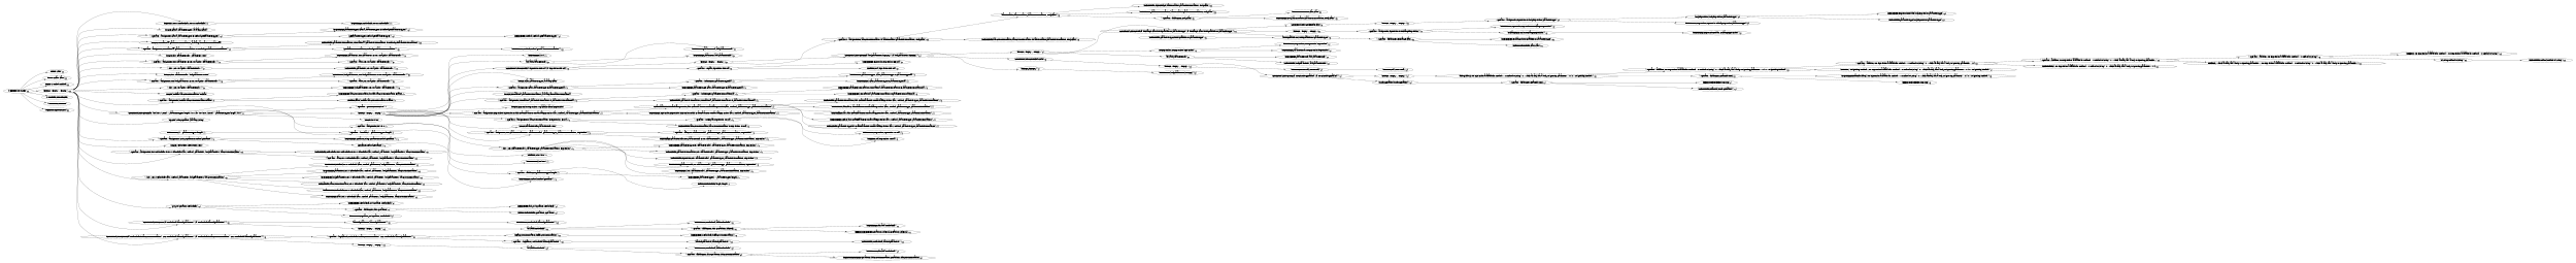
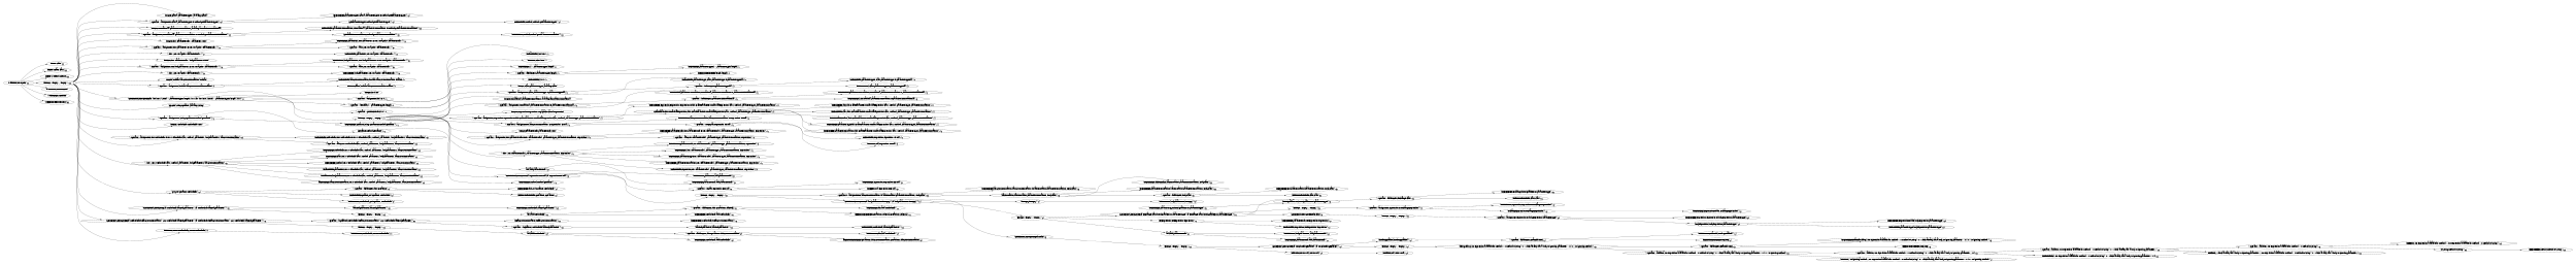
  digraph {
    rankdir=LR
    n1 [label=<(METHOD,introspect)<SUB>133</SUB>>]
    n2 [label=<(PARAM,this)<SUB>133</SUB>>]
    n3 [label=<(PARAM,Class clazz)<SUB>133</SUB>>]
    n4 [label=<(PARAM,Method method)<SUB>133</SUB>>]
    n5 [label=<(BLOCK,&lt;empty&gt;,&lt;empty&gt;)<SUB>133</SUB>>]
    n6 [label=<(MODIFIER,PROTECTED)>]
    n7 [label=<(MODIFIER,VIRTUAL)>]
    n8 [label=<(METHOD_RETURN,ANY)<SUB>133</SUB>>]
    n9 [label=<(LOCAL,Class[] parameterTypes: java.lang.Class[])>]
    n10 [label=<(&lt;operator&gt;.assignment,Class[] parameterTypes = method.getParameterTypes())<SUB>134</SUB>>]
    n11 [label=<(LOCAL,Annotation[][] parametersAnnotations: java.lang.annotation.Annotation[][])>]
    n12 [label=<(&lt;operator&gt;.assignment,Annotation[][] parametersAnnotations = method.getParameterAnnotations())<SUB>135</SUB>>]
    n13 [label=<(LOCAL,List&lt;ParameterInfo&gt; parameters: ANY)>]
    n14 [label=<(&lt;operator&gt;.assignment,ANY parameters = new ArrayList&lt;ParameterInfo&gt;())<SUB>137</SUB>>]
    n15 [label=<(&lt;init&gt;,new ArrayList&lt;ParameterInfo&gt;())<SUB>137</SUB>>]
    n16 [label=<(LOCAL,List&lt;ParameterInfo&gt; bodyParameters: ANY)>]
    n17 [label=<(&lt;operator&gt;.assignment,ANY bodyParameters = new ArrayList&lt;ParameterInfo&gt;())<SUB>138</SUB>>]
    n18 [label=<(&lt;init&gt;,new ArrayList&lt;ParameterInfo&gt;())<SUB>138</SUB>>]
    n19 [label=<(LOCAL,boolean hasCustomAnnotation: boolean)>]
    n20 [label=<(&lt;operator&gt;.assignment,boolean hasCustomAnnotation = false)<SUB>140</SUB>>]
    n21 [label=<(CONTROL_STRUCTURE,for (int i = 0; Some(i &lt; parameterTypes.length); i++),for (int i = 0; Some(i &lt; parameterTypes.length); i++))<SUB>141</SUB>>]
    n22 [label=<(LOCAL,String opName: java.lang.String)>]
    n23 [label=<(&lt;operator&gt;.assignment,String opName = method.getName())<SUB>176</SUB>>]
    n24 [label=<(LOCAL,MethodInfo methodInfo: ANY)>]
    n25 [label=<(&lt;operator&gt;.assignment,ANY methodInfo = new MethodInfo(clazz, method, parameters, bodyParameters, hasCustomAnnotation))<SUB>183</SUB>>]
    n26 [label=<(&lt;init&gt;,new MethodInfo(clazz, method, parameters, bodyParameters, hasCustomAnnotation))<SUB>183</SUB>>]
    n27 [label=<(put,put(opName, methodInfo))<SUB>184</SUB>>]
    n28 [label=<(CONTROL_STRUCTURE,if (methodInfo.hasBodyParameter()),if (methodInfo.hasBodyParameter()))<SUB>185</SUB>>]
    n29 [label=<(CONTROL_STRUCTURE,if (methodInfo.isHasCustomAnnotation() &amp;&amp; !methodInfo.hasBodyParameter()),if (methodInfo.isHasCustomAnnotation() &amp;&amp; !methodInfo.hasBodyParameter()))<SUB>188</SUB>>]
    n30 [label=<(RETURN,return methodInfo;,return methodInfo;)<SUB>191</SUB>>]
    n31 [label=<(IDENTIFIER,parameterTypes,Class[] parameterTypes = method.getParameterTypes())<SUB>134</SUB>>]
    n32 [label=<(getParameterTypes,method.getParameterTypes())<SUB>134</SUB>>]
    n33 [label=<(IDENTIFIER,parametersAnnotations,Annotation[][] parametersAnnotations = method.getParameterAnnotations())<SUB>135</SUB>>]
    n34 [label=<(getParameterAnnotations,method.getParameterAnnotations())<SUB>135</SUB>>]
    n35 [label=<(IDENTIFIER,parameters,ANY parameters = new ArrayList&lt;ParameterInfo&gt;())<SUB>137</SUB>>]
    n36 [label=<(&lt;operator&gt;.alloc,new ArrayList&lt;ParameterInfo&gt;())<SUB>137</SUB>>]
    n37 [label=<(IDENTIFIER,parameters,new ArrayList&lt;ParameterInfo&gt;())<SUB>137</SUB>>]
    n38 [label=<(IDENTIFIER,bodyParameters,ANY bodyParameters = new ArrayList&lt;ParameterInfo&gt;())<SUB>138</SUB>>]
    n39 [label=<(&lt;operator&gt;.alloc,new ArrayList&lt;ParameterInfo&gt;())<SUB>138</SUB>>]
    n40 [label=<(IDENTIFIER,bodyParameters,new ArrayList&lt;ParameterInfo&gt;())<SUB>138</SUB>>]
    n41 [label=<(IDENTIFIER,hasCustomAnnotation,boolean hasCustomAnnotation = false)<SUB>140</SUB>>]
    n42 [label=<(LITERAL,false,boolean hasCustomAnnotation = false)<SUB>140</SUB>>]
    n43 [label=<(LOCAL,int i: int)>]
    n44 [label=<(&lt;operator&gt;.assignment,int i = 0)<SUB>141</SUB>>]
    n45 [label=<(&lt;operator&gt;.lessThan,i &lt; parameterTypes.length)<SUB>141</SUB>>]
    n46 [label=<(&lt;operator&gt;.postIncrement,i++)<SUB>141</SUB>>]
    n47 [label=<(BLOCK,&lt;empty&gt;,&lt;empty&gt;)<SUB>141</SUB>>]
    n48 [label=<(IDENTIFIER,opName,String opName = method.getName())<SUB>176</SUB>>]
    n49 [label=<(getName,method.getName())<SUB>176</SUB>>]
    n50 [label=<(IDENTIFIER,methodInfo,ANY methodInfo = new MethodInfo(clazz, method, parameters, bodyParameters, hasCustomAnnotation))<SUB>183</SUB>>]
    n51 [label=<(&lt;operator&gt;.alloc,new MethodInfo(clazz, method, parameters, bodyParameters, hasCustomAnnotation))<SUB>183</SUB>>]
    n52 [label=<(IDENTIFIER,methodInfo,new MethodInfo(clazz, method, parameters, bodyParameters, hasCustomAnnotation))<SUB>183</SUB>>]
    n53 [label=<(IDENTIFIER,clazz,new MethodInfo(clazz, method, parameters, bodyParameters, hasCustomAnnotation))<SUB>183</SUB>>]
    n54 [label=<(IDENTIFIER,method,new MethodInfo(clazz, method, parameters, bodyParameters, hasCustomAnnotation))<SUB>183</SUB>>]
    n55 [label=<(IDENTIFIER,parameters,new MethodInfo(clazz, method, parameters, bodyParameters, hasCustomAnnotation))<SUB>183</SUB>>]
    n56 [label=<(IDENTIFIER,bodyParameters,new MethodInfo(clazz, method, parameters, bodyParameters, hasCustomAnnotation))<SUB>183</SUB>>]
    n57 [label=<(IDENTIFIER,hasCustomAnnotation,new MethodInfo(clazz, method, parameters, bodyParameters, hasCustomAnnotation))<SUB>183</SUB>>]
    n58 [label=<(&lt;operator&gt;.fieldAccess,this.operations)<SUB>184</SUB>>]
    n59 [label=<(IDENTIFIER,opName,put(opName, methodInfo))<SUB>184</SUB>>]
    n60 [label=<(IDENTIFIER,methodInfo,put(opName, methodInfo))<SUB>184</SUB>>]
    n61 [label=<(hasBodyParameter,hasBodyParameter())<SUB>185</SUB>>]
    n62 [label=<(BLOCK,&lt;empty&gt;,&lt;empty&gt;)<SUB>185</SUB>>]
    n63 [label=<(&lt;operator&gt;.logicalAnd,methodInfo.isHasCustomAnnotation() &amp;&amp; !methodInfo.hasBodyParameter())<SUB>188</SUB>>]
    n64 [label=<(BLOCK,&lt;empty&gt;,&lt;empty&gt;)<SUB>188</SUB>>]
    n65 [label=<(IDENTIFIER,methodInfo,return methodInfo;)<SUB>191</SUB>>]
    n66 [label=<(IDENTIFIER,method,method.getParameterTypes())<SUB>134</SUB>>]
    n67 [label=<(IDENTIFIER,method,method.getParameterAnnotations())<SUB>165</SUB>>]
    n68 [label=<(IDENTIFIER,i,int i = 0)<SUB>141</SUB>>]
    n69 [label=<(LITERAL,0,int i = 0)<SUB>141</SUB>>]
    n70 [label=<(IDENTIFIER,i,i &lt; parameterTypes.length)<SUB>141</SUB>>]
    n71 [label=<(&lt;operator&gt;.fieldAccess,parameterTypes.length)<SUB>141</SUB>>]
    n72 [label=<(IDENTIFIER,i,i++)<SUB>141</SUB>>]
    n73 [label=<(LOCAL,Class parameterType: java.lang.Class)>]
    n74 [label=<(&lt;operator&gt;.assignment,Class parameterType = parameterTypes[i])<SUB>142</SUB>>]
    n75 [label=<(LOCAL,Annotation[] parameterAnnotations: java.lang.annotation.Annotation[])>]
    n76 [label=<(&lt;operator&gt;.assignment,Annotation[] parameterAnnotations = parametersAnnotations[i])<SUB>143</SUB>>]
    n77 [label=<(LOCAL,Expression expression: org.apache.camel.Expression)>]
    n78 [label=<(&lt;operator&gt;.assignment,Expression expression = this.createParameterUnmarshalExpression(clazz, method, parameterType, parameterAnnotations))<SUB>144</SUB>>]
    n79 [label=<(&lt;operators&gt;.assignmentOr,hasCustomAnnotation |= expression != null)<SUB>146</SUB>>]
    n80 [label=<(LOCAL,ParameterInfo parameterInfo: ANY)>]
    n81 [label=<(&lt;operator&gt;.assignment,ANY parameterInfo = new ParameterInfo(i, parameterType, parameterAnnotations, expression))<SUB>148</SUB>>]
    n82 [label=<(&lt;init&gt;,new ParameterInfo(i, parameterType, parameterAnnotations, expression))<SUB>148</SUB>>]
    n83 [label=<(add,add(parameterInfo))<SUB>150</SUB>>]
    n84 [label=<(CONTROL_STRUCTURE,if (expression == null),if (expression == null))<SUB>152</SUB>>]
    n85 [label=<(IDENTIFIER,parameterTypes,i &lt; parameterTypes.length)<SUB>141</SUB>>]
    n86 [label=<(FIELD_IDENTIFIER,length,length)<SUB>141</SUB>>]
    n87 [label=<(IDENTIFIER,parameterType,Class parameterType = parameterTypes[i])<SUB>142</SUB>>]
    n88 [label=<(&lt;operator&gt;.indexAccess,parameterTypes[i])<SUB>142</SUB>>]
    n89 [label=<(IDENTIFIER,parameterAnnotations,Annotation[] parameterAnnotations = parametersAnnotations[i])<SUB>143</SUB>>]
    n90 [label=<(&lt;operator&gt;.indexAccess,parametersAnnotations[i])<SUB>143</SUB>>]
    n91 [label=<(IDENTIFIER,expression,Expression expression = this.createParameterUnmarshalExpression(clazz, method, parameterType, parameterAnnotations))<SUB>144</SUB>>]
    n92 [label=<(createParameterUnmarshalExpression,this.createParameterUnmarshalExpression(clazz, method, parameterType, parameterAnnotations))<SUB>144</SUB>>]
    n93 [label=<(IDENTIFIER,hasCustomAnnotation,hasCustomAnnotation |= expression != null)<SUB>146</SUB>>]
    n94 [label=<(&lt;operator&gt;.notEquals,expression != null)<SUB>146</SUB>>]
    n95 [label=<(IDENTIFIER,parameterInfo,ANY parameterInfo = new ParameterInfo(i, parameterType, parameterAnnotations, expression))<SUB>148</SUB>>]
    n96 [label=<(&lt;operator&gt;.alloc,new ParameterInfo(i, parameterType, parameterAnnotations, expression))<SUB>148</SUB>>]
    n97 [label=<(IDENTIFIER,parameterInfo,new ParameterInfo(i, parameterType, parameterAnnotations, expression))<SUB>148</SUB>>]
    n98 [label=<(IDENTIFIER,i,new ParameterInfo(i, parameterType, parameterAnnotations, expression))<SUB>148</SUB>>]
    n99 [label=<(IDENTIFIER,parameterType,new ParameterInfo(i, parameterType, parameterAnnotations, expression))<SUB>148</SUB>>]
    n100 [label=<(IDENTIFIER,parameterAnnotations,new ParameterInfo(i, parameterType, parameterAnnotations, expression))<SUB>148</SUB>>]
    n101 [label=<(IDENTIFIER,expression,new ParameterInfo(i, parameterType, parameterAnnotations, expression))<SUB>149</SUB>>]
    n102 [label=<(IDENTIFIER,parameters,add(parameterInfo))<SUB>150</SUB>>]
    n103 [label=<(IDENTIFIER,parameterInfo,add(parameterInfo))<SUB>150</SUB>>]
    n104 [label=<(&lt;operator&gt;.equals,expression == null)<SUB>152</SUB>>]
    n105 [label=<(BLOCK,&lt;empty&gt;,&lt;empty&gt;)<SUB>152</SUB>>]
    n106 [label=<(IDENTIFIER,parameterTypes,Class parameterType = parameterTypes[i])<SUB>142</SUB>>]
    n107 [label=<(IDENTIFIER,i,Class parameterType = parameterTypes[i])<SUB>142</SUB>>]
    n108 [label=<(IDENTIFIER,parametersAnnotations,Annotation[] parameterAnnotations = parametersAnnotations[i])<SUB>143</SUB>>]
    n109 [label=<(IDENTIFIER,i,Annotation[] parameterAnnotations = parametersAnnotations[i])<SUB>143</SUB>>]
    n110 [label=<(IDENTIFIER,this,this.createParameterUnmarshalExpression(clazz, method, parameterType, parameterAnnotations))<SUB>144</SUB>>]
    n111 [label=<(IDENTIFIER,clazz,this.createParameterUnmarshalExpression(clazz, method, parameterType, parameterAnnotations))<SUB>144</SUB>>]
    n112 [label=<(IDENTIFIER,method,this.createParameterUnmarshalExpression(clazz, method, parameterType, parameterAnnotations))<SUB>144</SUB>>]
    n113 [label=<(IDENTIFIER,parameterType,this.createParameterUnmarshalExpression(clazz, method, parameterType, parameterAnnotations))<SUB>144</SUB>>]
    n114 [label=<(IDENTIFIER,parameterAnnotations,this.createParameterUnmarshalExpression(clazz, method, parameterType, parameterAnnotations))<SUB>145</SUB>>]
    n115 [label=<(IDENTIFIER,expression,expression != null)<SUB>146</SUB>>]
    n116 [label=<(LITERAL,null,expression != null)<SUB>146</SUB>>]
    n117 [label=<(IDENTIFIER,expression,expression == null)<SUB>152</SUB>>]
    n118 [label=<(LITERAL,null,expression == null)<SUB>152</SUB>>]
    n119 [label=<(&lt;operators&gt;.assignmentOr,hasCustomAnnotation |= hasAnnotation(parameterAnnotations, Body.class))<SUB>153</SUB>>]
    n120 [label=<(CONTROL_STRUCTURE,if (bodyParameters.isEmpty()),if (bodyParameters.isEmpty()))<SUB>154</SUB>>]
    n121 [label=<(IDENTIFIER,hasCustomAnnotation,hasCustomAnnotation |= hasAnnotation(parameterAnnotations, Body.class))<SUB>153</SUB>>]
    n122 [label=<(hasAnnotation,hasAnnotation(parameterAnnotations, Body.class))<SUB>153</SUB>>]
    n123 [label=<(isEmpty,isEmpty())<SUB>154</SUB>>]
    n124 [label=<(BLOCK,&lt;empty&gt;,&lt;empty&gt;)<SUB>154</SUB>>]
    n125 [label=<(CONTROL_STRUCTURE,else,else)<SUB>163</SUB>>]
    n126 [label=<(IDENTIFIER,ObjectHelper,hasAnnotation(parameterAnnotations, Body.class))<SUB>153</SUB>>]
    n127 [label=<(IDENTIFIER,parameterAnnotations,hasAnnotation(parameterAnnotations, Body.class))<SUB>153</SUB>>]
    n128 [label=<(&lt;operator&gt;.fieldAccess,Body.class)<SUB>153</SUB>>]
    n129 [label=<(IDENTIFIER,Body,hasAnnotation(parameterAnnotations, Body.class))<SUB>153</SUB>>]
    n130 [label=<(FIELD_IDENTIFIER,class,class)<SUB>153</SUB>>]
    n131 [label=<(IDENTIFIER,bodyParameters,isEmpty())<SUB>154</SUB>>]
    n132 [label=<(CONTROL_STRUCTURE,if (Exchange.class.isAssignableFrom(parameterType)),if (Exchange.class.isAssignableFrom(parameterType)))<SUB>156</SUB>>]
    n133 [label=<(setExpression,setExpression(expression))<SUB>161</SUB>>]
    n134 [label=<(add,add(parameterInfo))<SUB>162</SUB>>]
    n135 [label=<(BLOCK,&lt;empty&gt;,&lt;empty&gt;)<SUB>163</SUB>>]
    n136 [label=<(isAssignableFrom,isAssignableFrom(parameterType))<SUB>156</SUB>>]
    n137 [label=<(BLOCK,&lt;empty&gt;,&lt;empty&gt;)<SUB>156</SUB>>]
    n138 [label=<(CONTROL_STRUCTURE,else,else)<SUB>158</SUB>>]
    n139 [label=<(IDENTIFIER,parameterInfo,setExpression(expression))<SUB>161</SUB>>]
    n140 [label=<(IDENTIFIER,expression,setExpression(expression))<SUB>161</SUB>>]
    n141 [label=<(IDENTIFIER,bodyParameters,add(parameterInfo))<SUB>162</SUB>>]
    n142 [label=<(IDENTIFIER,parameterInfo,add(parameterInfo))<SUB>162</SUB>>]
    n143 [label=<(&lt;operator&gt;.fieldAccess,Exchange.class)<SUB>156</SUB>>]
    n144 [label=<(&lt;operator&gt;.assignment,expression = exchangeExpression())<SUB>157</SUB>>]
    n145 [label=<(BLOCK,&lt;empty&gt;,&lt;empty&gt;)<SUB>158</SUB>>]
    n146 [label=<(IDENTIFIER,Exchange,isAssignableFrom(parameterType))<SUB>156</SUB>>]
    n147 [label=<(FIELD_IDENTIFIER,class,class)<SUB>156</SUB>>]
    n148 [label=<(IDENTIFIER,parameterType,isAssignableFrom(parameterType))<SUB>156</SUB>>]
    n149 [label=<(IDENTIFIER,expression,expression = exchangeExpression())<SUB>157</SUB>>]
    n150 [label=<(exchangeExpression,exchangeExpression())<SUB>157</SUB>>]
    n151 [label=<(IDENTIFIER,ExpressionBuilder,exchangeExpression())<SUB>157</SUB>>]
    n152 [label=<(&lt;operator&gt;.assignment,expression = bodyExpression(parameterType))<SUB>159</SUB>>]
    n153 [label=<(IDENTIFIER,expression,expression = bodyExpression(parameterType))<SUB>159</SUB>>]
    n154 [label=<(bodyExpression,bodyExpression(parameterType))<SUB>159</SUB>>]
    n155 [label=<(IDENTIFIER,ExpressionBuilder,bodyExpression(parameterType))<SUB>159</SUB>>]
    n156 [label=<(IDENTIFIER,parameterType,bodyExpression(parameterType))<SUB>159</SUB>>]
    n157 [label=<(CONTROL_STRUCTURE,if (LOG.isDebugEnabled()),if (LOG.isDebugEnabled()))<SUB>164</SUB>>]
    n158 [label=<(RETURN,return null;,return null;)<SUB>169</SUB>>]
    n159 [label=<(isDebugEnabled,isDebugEnabled())<SUB>164</SUB>>]
    n160 [label=<(BLOCK,&lt;empty&gt;,&lt;empty&gt;)<SUB>164</SUB>>]
    n161 [label=<(LITERAL,null,return null;)<SUB>169</SUB>>]
    n162 [label=<(&lt;operator&gt;.fieldAccess,BeanInfo.LOG)<SUB>164</SUB>>]
    n163 [label=<(debug,debug(&quot;No expression available for method: &quot; + method.toString() + &quot; which already has a body so ignoring parameter: &quot; + i + &quot; so ignoring method&quot;))<SUB>165</SUB>>]
    n164 [label=<(IDENTIFIER,BeanInfo,isDebugEnabled())<SUB>164</SUB>>]
    n165 [label=<(FIELD_IDENTIFIER,LOG,LOG)<SUB>164</SUB>>]
    n166 [label=<(&lt;operator&gt;.fieldAccess,BeanInfo.LOG)<SUB>165</SUB>>]
    n167 [label=<(&lt;operator&gt;.addition,&quot;No expression available for method: &quot; + method.toString() + &quot; which already has a body so ignoring parameter: &quot; + i + &quot; so ignoring method&quot;)<SUB>165</SUB>>]
    n168 [label=<(IDENTIFIER,BeanInfo,debug(&quot;No expression available for method: &quot; + method.toString() + &quot; which already has a body so ignoring parameter: &quot; + i + &quot; so ignoring method&quot;))<SUB>165</SUB>>]
    n169 [label=<(FIELD_IDENTIFIER,LOG,LOG)<SUB>165</SUB>>]
    n170 [label=<(&lt;operator&gt;.addition,&quot;No expression available for method: &quot; + method.toString() + &quot; which already has a body so ignoring parameter: &quot; + i)<SUB>165</SUB>>]
    n171 [label=<(LITERAL,&quot; so ignoring method&quot;,&quot;No expression available for method: &quot; + method.toString() + &quot; which already has a body so ignoring parameter: &quot; + i + &quot; so ignoring method&quot;)<SUB>167</SUB>>]
    n172 [label=<(&lt;operator&gt;.addition,&quot;No expression available for method: &quot; + method.toString() + &quot; which already has a body so ignoring parameter: &quot;)<SUB>165</SUB>>]
    n173 [label=<(IDENTIFIER,i,&quot;No expression available for method: &quot; + method.toString() + &quot; which already has a body so ignoring parameter: &quot; + i)<SUB>166</SUB>>]
    n174 [label=<(&lt;operator&gt;.addition,&quot;No expression available for method: &quot; + method.toString())<SUB>165</SUB>>]
    n175 [label=<(LITERAL,&quot; which already has a body so ignoring parameter: &quot;,&quot;No expression available for method: &quot; + method.toString() + &quot; which already has a body so ignoring parameter: &quot;)<SUB>166</SUB>>]
    n176 [label=<(LITERAL,&quot;No expression available for method: &quot;,&quot;No expression available for method: &quot; + method.toString())<SUB>165</SUB>>]
    n177 [label=<(toString,method.toString())<SUB>165</SUB>>]
    n178 [label=<(IDENTIFIER,method,method.toString())<SUB>165</SUB>>]
    n179 [label=<(IDENTIFIER,method,method.getName())<SUB>176</SUB>>]
    n180 [label=<(IDENTIFIER,this,put(opName, methodInfo))<SUB>184</SUB>>]
    n181 [label=<(FIELD_IDENTIFIER,operations,operations)<SUB>184</SUB>>]
    n182 [label=<(IDENTIFIER,methodInfo,hasBodyParameter())<SUB>185</SUB>>]
    n183 [label=<(add,add(methodInfo))<SUB>186</SUB>>]
    n184 [label=<(&lt;operator&gt;.fieldAccess,this.operationsWithBody)<SUB>186</SUB>>]
    n185 [label=<(IDENTIFIER,methodInfo,add(methodInfo))<SUB>186</SUB>>]
    n186 [label=<(IDENTIFIER,this,add(methodInfo))<SUB>186</SUB>>]
    n187 [label=<(FIELD_IDENTIFIER,operationsWithBody,operationsWithBody)<SUB>186</SUB>>]
    n188 [label=<(isHasCustomAnnotation,isHasCustomAnnotation())<SUB>188</SUB>>]
    n189 [label=<(&lt;operator&gt;.logicalNot,!methodInfo.hasBodyParameter())<SUB>188</SUB>>]
    n190 [label=<(add,add(methodInfo))<SUB>189</SUB>>]
    n191 [label=<(IDENTIFIER,methodInfo,isHasCustomAnnotation())<SUB>188</SUB>>]
    n192 [label=<(hasBodyParameter,hasBodyParameter())<SUB>188</SUB>>]
    n193 [label=<(IDENTIFIER,methodInfo,hasBodyParameter())<SUB>188</SUB>>]
    n194 [label=<(&lt;operator&gt;.fieldAccess,this.operationsWithCustomAnnotation)<SUB>189</SUB>>]
    n195 [label=<(IDENTIFIER,methodInfo,add(methodInfo))<SUB>189</SUB>>]
    n196 [label=<(IDENTIFIER,this,add(methodInfo))<SUB>189</SUB>>]
    n197 [label=<(FIELD_IDENTIFIER,operationsWithCustomAnnotation,operationsWithCustomAnnotation)<SUB>189</SUB>>]
    n1 -> n2
    n1 -> n3
    n1 -> n4
    n1 -> n5
    n1 -> n6
    n1 -> n7
    n1 -> n8
    n5 -> n9
    n5 -> n10
    n5 -> n11
    n5 -> n12
    n5 -> n13
    n5 -> n14
    n5 -> n15
    n5 -> n16
    n5 -> n17
    n5 -> n18
    n5 -> n19
    n5 -> n20
    n5 -> n21
    n5 -> n22
    n5 -> n23
    n5 -> n24
    n5 -> n25
    n5 -> n26
    n5 -> n27
    n5 -> n28
    n5 -> n29
    n5 -> n30
    n10 -> n31
    n10 -> n32
    n12 -> n33
    n12 -> n34
    n14 -> n35
    n14 -> n36
    n15 -> n37
    n17 -> n38
    n17 -> n39
    n18 -> n40
    n20 -> n41
    n20 -> n42
    n21 -> n43
    n21 -> n44
    n21 -> n45
    n21 -> n46
    n21 -> n47
    n23 -> n48
    n23 -> n49
    n25 -> n50
    n25 -> n51
    n26 -> n52
    n26 -> n53
    n26 -> n54
    n26 -> n55
    n26 -> n56
    n26 -> n57
    n27 -> n58
    n27 -> n59
    n27 -> n60
    n28 -> n61
    n28 -> n62
    n29 -> n63
    n29 -> n64
    n30 -> n65
    n32 -> n66
    n34 -> n67
    n44 -> n68
    n44 -> n69
-   n70 -> n45
+   n45 -> n70
    n45 -> n71
    n46 -> n72
    n47 -> n73
    n47 -> n74
    n47 -> n75
    n47 -> n76
    n47 -> n77
    n47 -> n78
    n47 -> n79
    n47 -> n80
    n47 -> n81
    n47 -> n82
    n47 -> n83
    n47 -> n84
    n49 -> n179
    n58 -> n180
    n58 -> n181
    n61 -> n182
    n62 -> n183
    n63 -> n188
    n63 -> n189
    n64 -> n190
    n71 -> n85
    n71 -> n86
    n74 -> n87
    n74 -> n88
    n76 -> n89
    n76 -> n90
    n78 -> n91
    n78 -> n92
    n79 -> n93
    n79 -> n94
    n81 -> n95
    n81 -> n96
    n82 -> n97
    n82 -> n98
    n82 -> n99
    n82 -> n100
    n82 -> n101
    n83 -> n102
    n83 -> n103
    n84 -> n104
    n84 -> n105
    n88 -> n106
    n88 -> n107
    n90 -> n108
    n90 -> n109
    n92 -> n110
    n92 -> n111
    n92 -> n112
    n92 -> n113
    n92 -> n114
    n94 -> n115
    n94 -> n116
    n104 -> n117
    n104 -> n118
    n105 -> n119
    n105 -> n120
    n119 -> n121
    n119 -> n122
    n120 -> n123
    n120 -> n124
    n120 -> n125
    n122 -> n126
    n122 -> n127
    n122 -> n128
    n123 -> n131
    n124 -> n132
    n124 -> n133
    n124 -> n134
    n125 -> n135
    n128 -> n129
    n128 -> n130
    n132 -> n136
    n132 -> n137
    n132 -> n138
    n133 -> n139
    n133 -> n140
    n134 -> n141
    n134 -> n142
    n135 -> n157
    n135 -> n158
    n136 -> n143
    n137 -> n144
    n138 -> n145
    n143 -> n146
    n143 -> n147
    n144 -> n149
    n144 -> n150
    n145 -> n152
    n148 -> n136
    n150 -> n151
    n152 -> n153
    n152 -> n154
    n154 -> n155
    n154 -> n156
    n157 -> n159
    n157 -> n160
    n158 -> n161
    n159 -> n162
    n160 -> n163
    n162 -> n164
    n162 -> n165
    n163 -> n166
    n163 -> n167
    n166 -> n168
    n166 -> n169
    n167 -> n170
    n167 -> n171
    n170 -> n172
    n170 -> n173
    n172 -> n174
    n172 -> n175
    n174 -> n176
    n174 -> n177
    n177 -> n178
    n183 -> n184
    n183 -> n185
    n184 -> n186
    n184 -> n187
    n188 -> n191
    n189 -> n192
    n190 -> n194
    n190 -> n195
    n192 -> n193
    n194 -> n196
    n194 -> n197
  }
